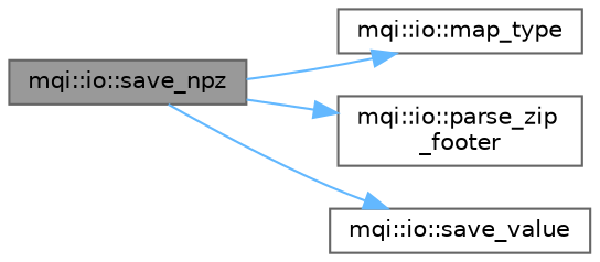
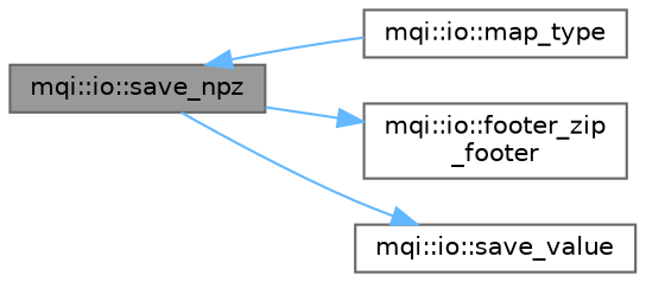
  digraph {
    rankdir=LR
    node [color=grey40 fillcolor=white fontname=Helvetica fontsize=10 shape=box style=filled]
    edge [color=steelblue1 fontname=Helvetica fontsize=10 labelfontname=Helvetica labelfontsize=10 style=solid]
    n1 [color=gray40 fillcolor=grey60 fontcolor=black height=0.2 label="mqi::io::save_npz" width=0.4]
    n2 [height=0.2 label="mqi::io::map_type" width=0.4]
-   n3 [height=0.2 label="mqi::io::parse_zip\l_footer" width=0.4]
+   n3 [height=0.2 label="mqi::io::footer_zip\l_footer" width=0.4]
    n4 [height=0.2 label="mqi::io::save_value" width=0.4]
-   n1 -> n2
+   n2 -> n1
    n1 -> n3
    n1 -> n4
  }
